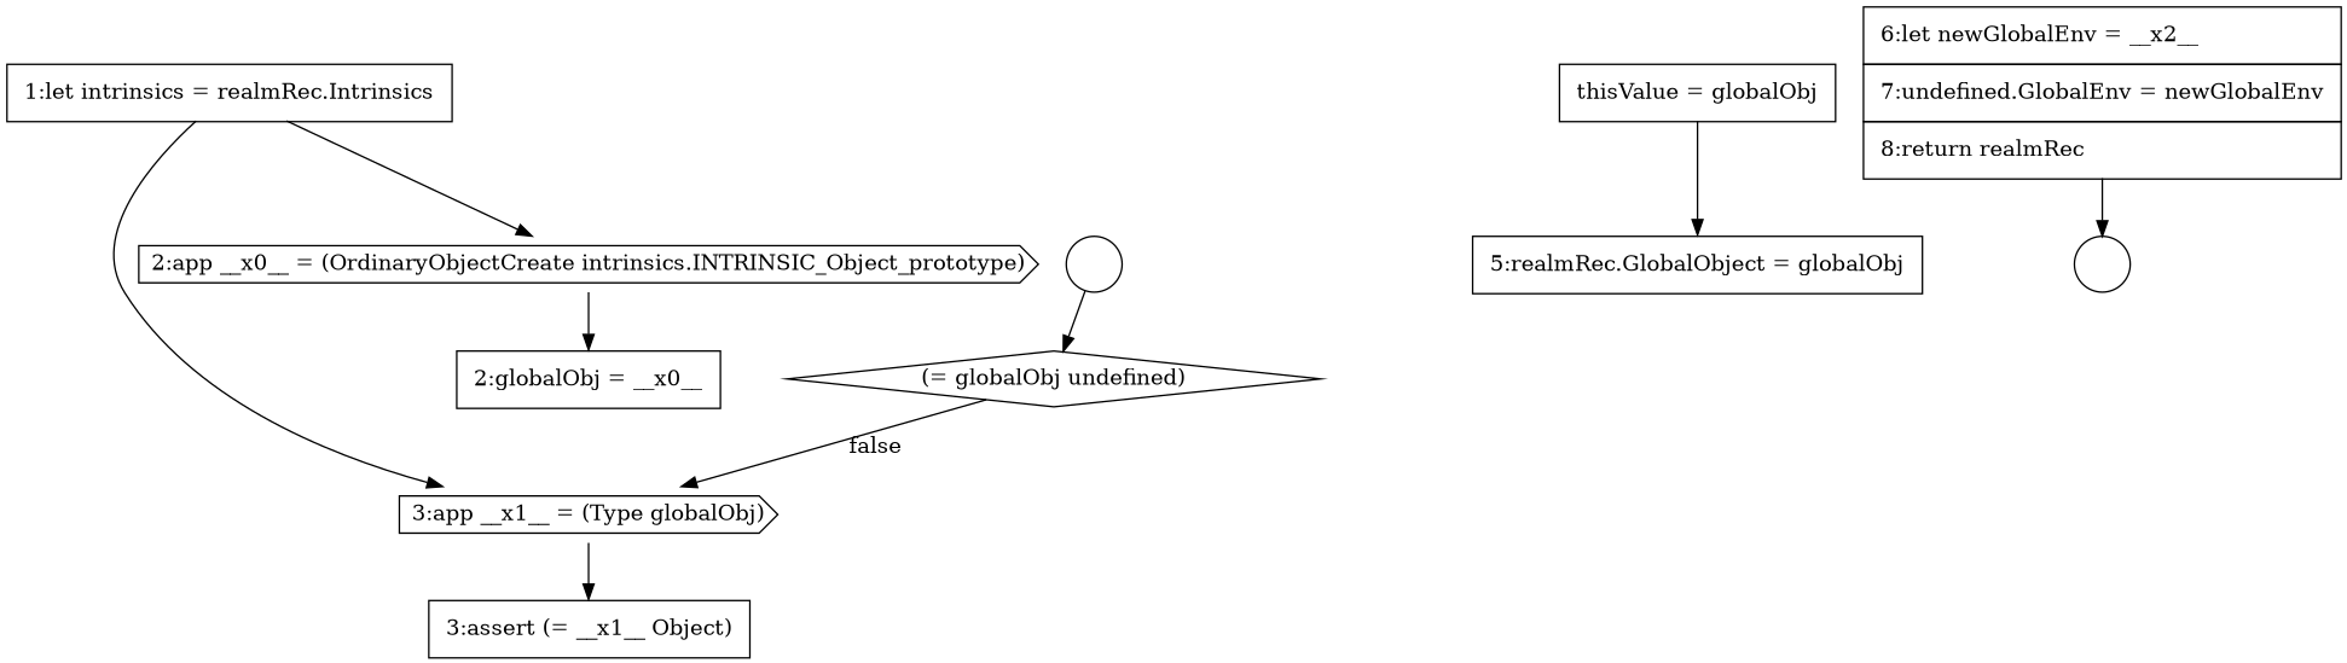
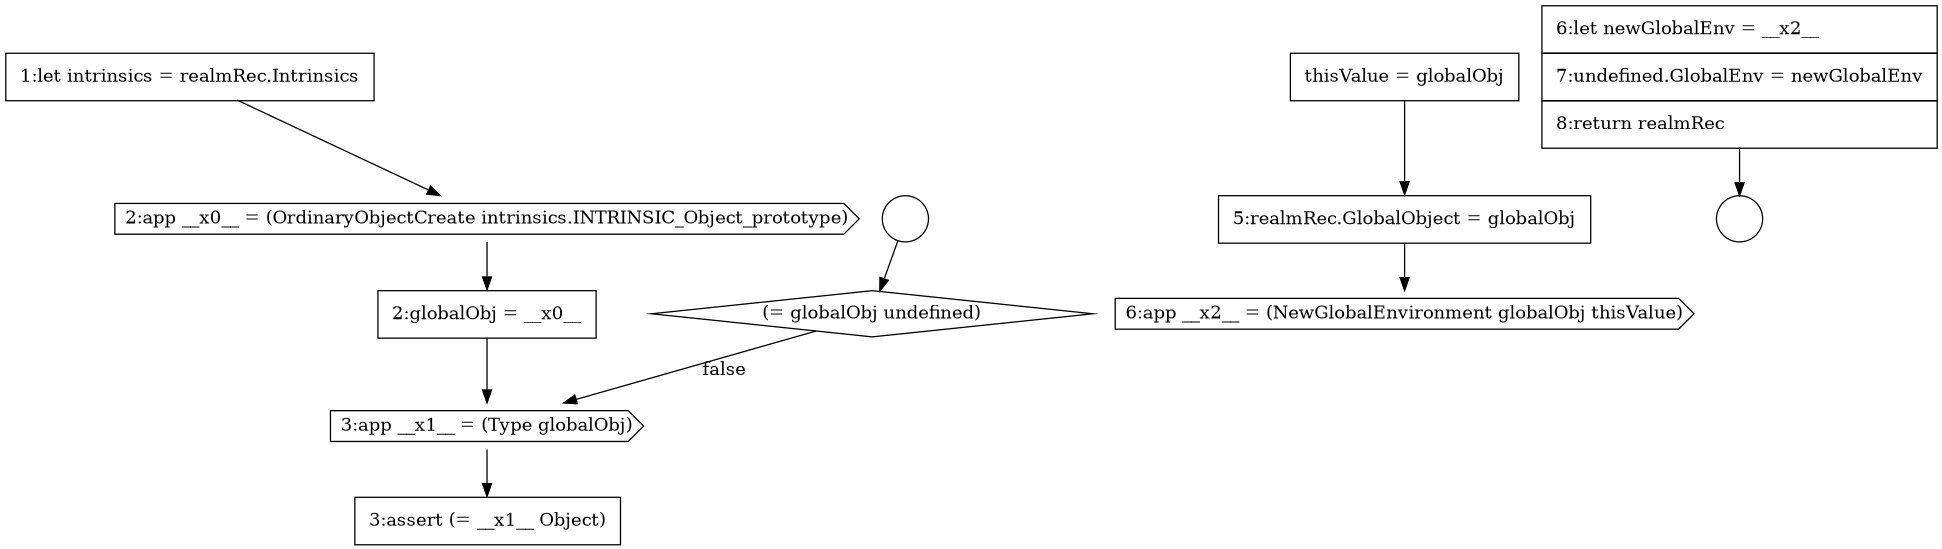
  digraph {
    node [color=black fillcolor=white shape=none style=filled]
    edge [color=black]
    n1 [label=<<font color="black">3:app __x1__ = (Type globalObj)</font>> shape=cds]
    n2 [label=<<font color="black">     <table border="0" cellborder="1" cellspacing="0" cellpadding="10">       <tr><td align="left">3:assert (= __x1__ Object)</td></tr>     </table>   </font>> margin=0]
    n3 [label=<<font color="black">     <table border="0" cellborder="1" cellspacing="0" cellpadding="10">       <tr><td align="left">5:realmRec.GlobalObject = globalObj</td></tr>     </table>   </font>> margin=0]
+   n4 [label=<<font color="black">6:app __x2__ = (NewGlobalEnvironment globalObj thisValue)</font>> shape=cds]
    n5 [label=<<font color="black">     <table border="0" cellborder="1" cellspacing="0" cellpadding="10">       <tr><td align="left">1:let intrinsics = realmRec.Intrinsics</td></tr>     </table>   </font>> margin=0]
    n6 [label=<<font color="black">2:app __x0__ = (OrdinaryObjectCreate intrinsics.INTRINSIC_Object_prototype)</font>> shape=cds]
    n7 [label=<<font color="black">     <table border="0" cellborder="1" cellspacing="0" cellpadding="10">       <tr><td align="left">2:globalObj = __x0__</td></tr>     </table>   </font>> margin=0]
    n8 [label=<<font color="black">     <table border="0" cellborder="1" cellspacing="0" cellpadding="10">       <tr><td align="left">thisValue = globalObj</td></tr>     </table>   </font>> margin=0]
    n9 [label=" " shape=circle]
    n10 [label=<<font color="black">(= globalObj undefined)</font>> shape=diamond]
    n11 [label=<<font color="black">     <table border="0" cellborder="1" cellspacing="0" cellpadding="10">       <tr><td align="left">6:let newGlobalEnv = __x2__</td></tr>       <tr><td align="left">7:undefined.GlobalEnv = newGlobalEnv</td></tr>       <tr><td align="left">8:return realmRec</td></tr>     </table>   </font>> margin=0]
    n12 [label=" " shape=circle]
    n1 -> n2
+   n3 -> n4
    n5 -> n6
    n6 -> n7
-   n5 -> n1
+   n7 -> n1
    n8 -> n3
    n9 -> n10
    n10 -> n1 [label=<<font color="black">false</font>>]
    n11 -> n12
  }
